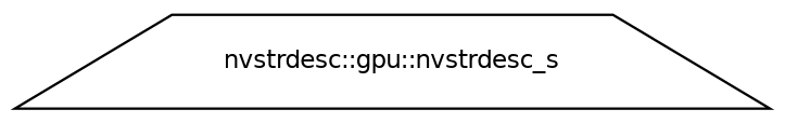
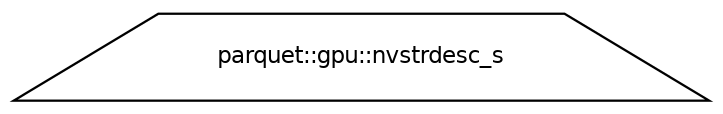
  digraph {
    rankdir=LR
-   n1 [color=black fillcolor=white fontname=Helvetica fontsize=10 height=0.2 label="nvstrdesc::gpu::nvstrdesc_s" shape=trapezium style=filled width=0.4]
+   n1 [color=black fillcolor=white fontname=Helvetica fontsize=10 height=0.2 label="parquet::gpu::nvstrdesc_s" shape=trapezium style=filled width=0.4]
  }
